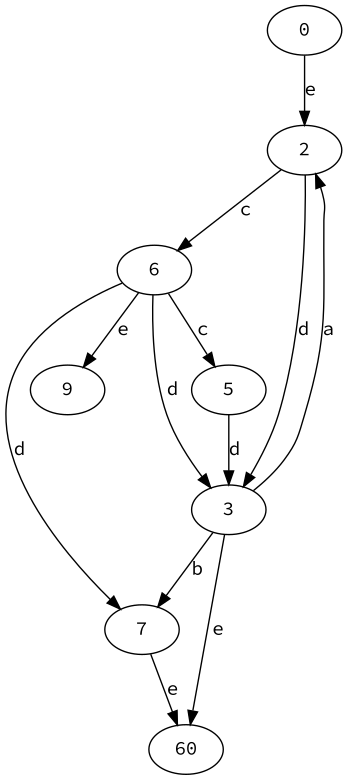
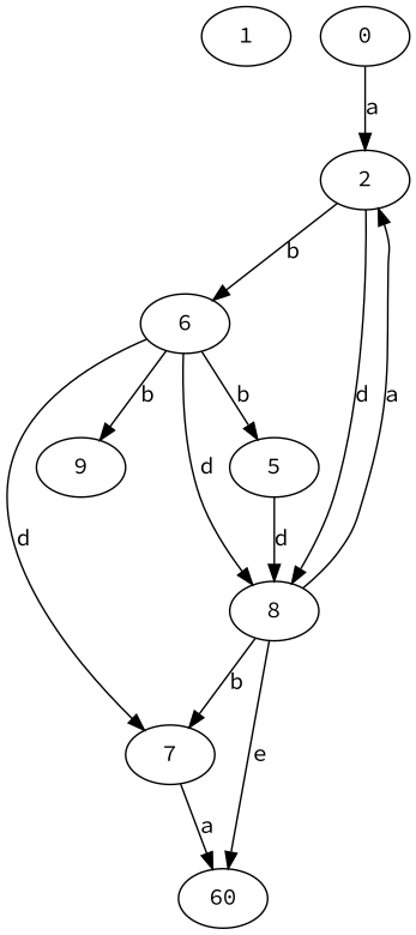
  strict digraph {
    fontname="Source Code Pro"
    node [fontname="Source Code Pro"]
    edge [fontname="Source Code Pro"]
+   1
    2
    6
-   8 [label=3]
+   8
    5
    7
    9
    n8 [label=60]
    0
-   2 -> 6 [label=c]
+   2 -> 6 [label=b]
    2 -> 8 [label=d]
    6 -> 8 [label=d]
-   6 -> 5 [label=c]
+   6 -> 5 [label=b]
    6 -> 7 [label=d]
-   6 -> 9 [label=e]
+   6 -> 9 [label=b]
    8 -> 2 [label=a]
    8 -> 7 [label=b]
    8 -> n8 [label=e]
    5 -> 8 [label=d]
-   7 -> n8 [label=e]
-   0 -> 2 [label=e]
+   7 -> n8 [label=a]
+   0 -> 2 [label=a]
  }
